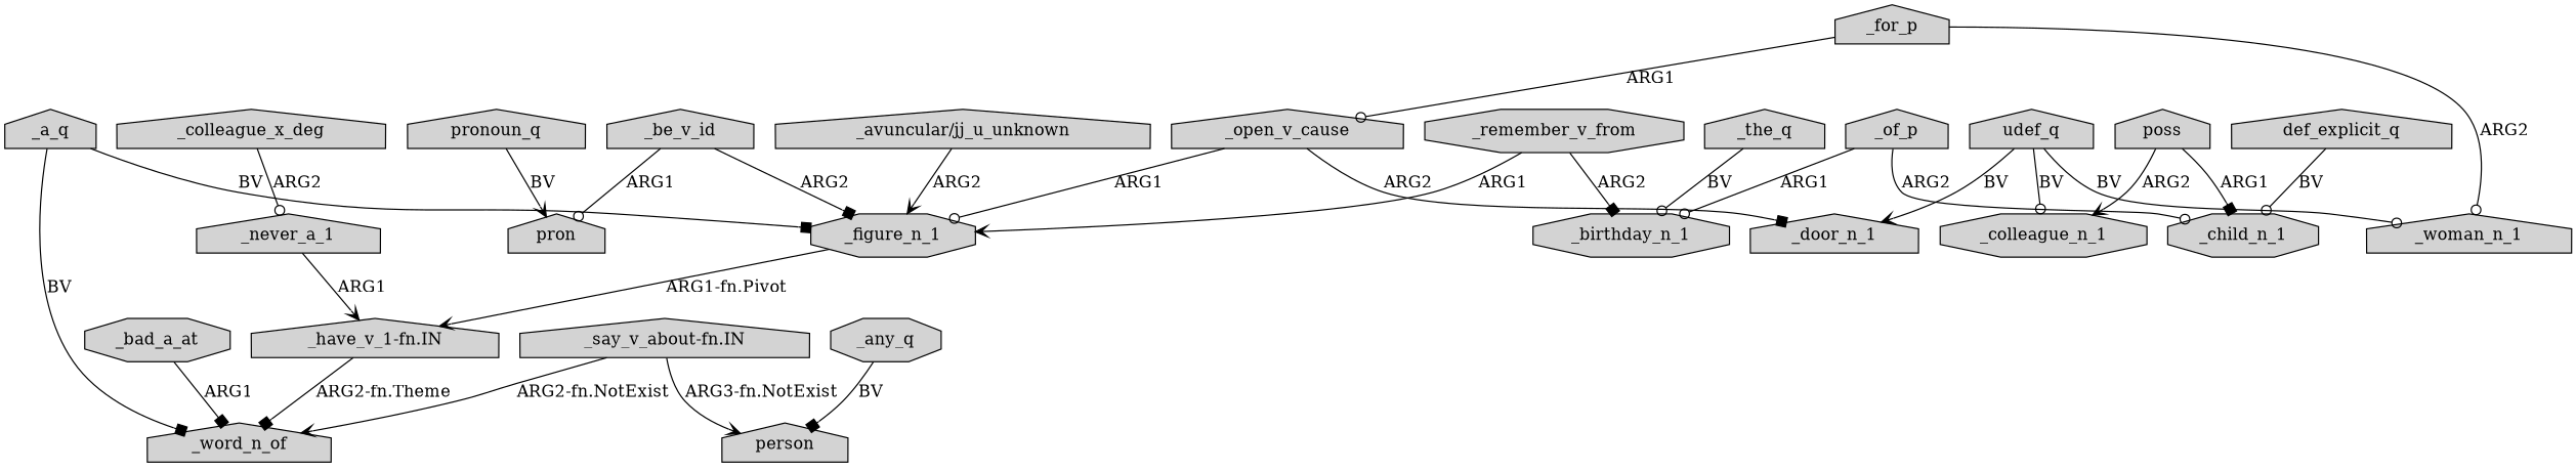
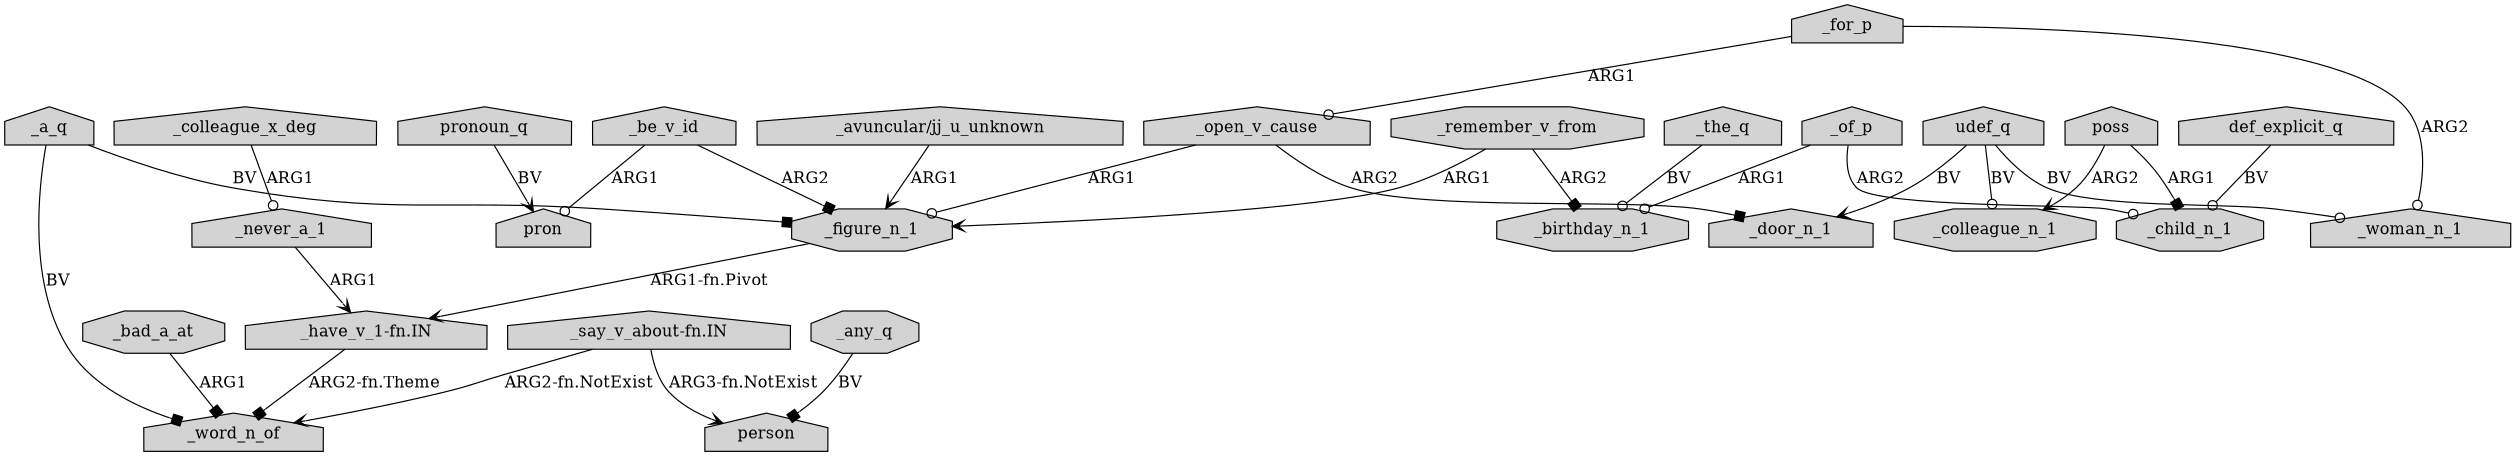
  digraph {
    node [shape=house style=filled]
    edge [arrowhead=odot]
    udef_q
    _door_n_1
    _woman_n_1
    _colleague_n_1 [shape=octagon]
    _figure_n_1 [shape=octagon]
    _a_q
    _word_n_of
    "_have_v_1-fn.IN"
    _open_v_cause
    n10 [label=_colleague_x_deg]
    _never_a_1
    poss
    _child_n_1 [shape=octagon]
    _for_p
    _birthday_n_1 [shape=octagon]
    _the_q
    _be_v_id
    pron
    _of_p
    pronoun_q
    "_avuncular/jj_u_unknown"
    "_say_v_about-fn.IN"
    person
    _remember_v_from [shape=octagon]
    _bad_a_at [shape=octagon]
    def_explicit_q
    _any_q [shape=octagon]
    udef_q -> _door_n_1 [arrowhead=vee label=BV]
    udef_q -> _woman_n_1 [label=BV]
    udef_q -> _colleague_n_1 [label=BV]
    _figure_n_1 -> "_have_v_1-fn.IN" [arrowhead=vee label="ARG1-fn.Pivot"]
    _a_q -> _figure_n_1 [arrowhead=box label=BV]
    _a_q -> _word_n_of [arrowhead=box label=BV]
    "_have_v_1-fn.IN" -> _word_n_of [arrowhead=box label="ARG2-fn.Theme"]
    _open_v_cause -> _door_n_1 [arrowhead=box label=ARG2]
    _open_v_cause -> _figure_n_1 [label=ARG1]
-   n10 -> _never_a_1 [label=ARG2]
+   n10 -> _never_a_1 [label=ARG1]
    _never_a_1 -> "_have_v_1-fn.IN" [arrowhead=vee label=ARG1]
    poss -> _colleague_n_1 [arrowhead=vee label=ARG2]
    poss -> _child_n_1 [arrowhead=box label=ARG1]
    _for_p -> _woman_n_1 [label=ARG2]
    _for_p -> _open_v_cause [label=ARG1]
    _the_q -> _birthday_n_1 [label=BV]
    _be_v_id -> _figure_n_1 [arrowhead=box label=ARG2]
    _be_v_id -> pron [label=ARG1]
    _of_p -> _child_n_1 [label=ARG2]
    _of_p -> _birthday_n_1 [label=ARG1]
    pronoun_q -> pron [arrowhead=vee label=BV]
-   "_avuncular/jj_u_unknown" -> _figure_n_1 [arrowhead=vee label=ARG2]
+   "_avuncular/jj_u_unknown" -> _figure_n_1 [arrowhead=vee label=ARG1]
    "_say_v_about-fn.IN" -> _word_n_of [arrowhead=vee label="ARG2-fn.NotExist"]
    "_say_v_about-fn.IN" -> person [arrowhead=vee label="ARG3-fn.NotExist"]
    _remember_v_from -> _figure_n_1 [arrowhead=vee label=ARG1]
    _remember_v_from -> _birthday_n_1 [arrowhead=box label=ARG2]
    _bad_a_at -> _word_n_of [arrowhead=box label=ARG1]
    def_explicit_q -> _child_n_1 [label=BV]
    _any_q -> person [arrowhead=box label=BV]
  }
